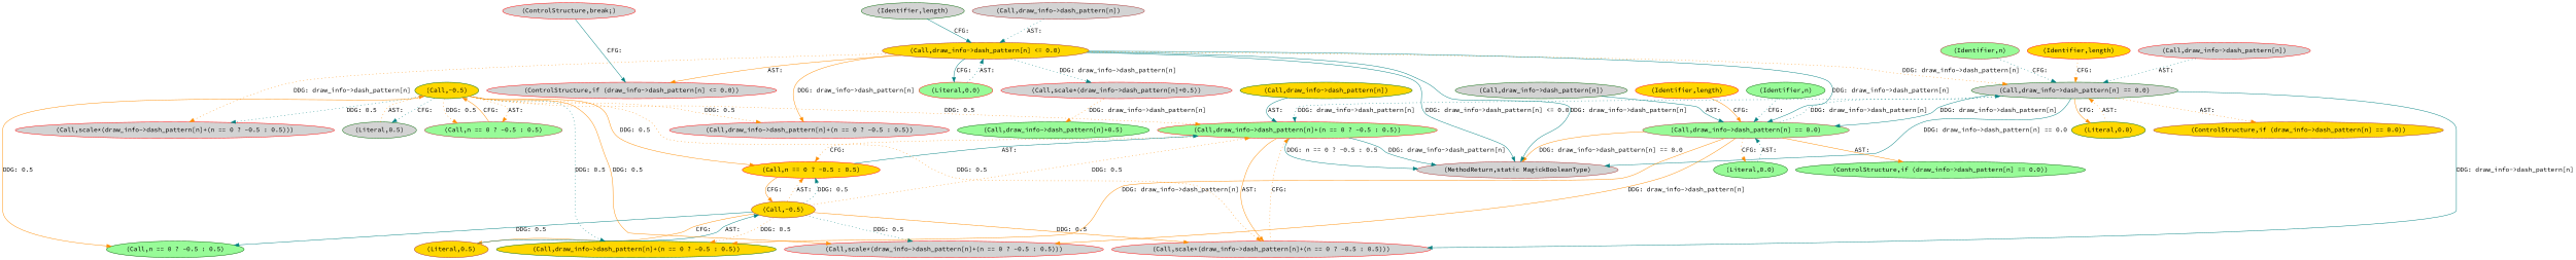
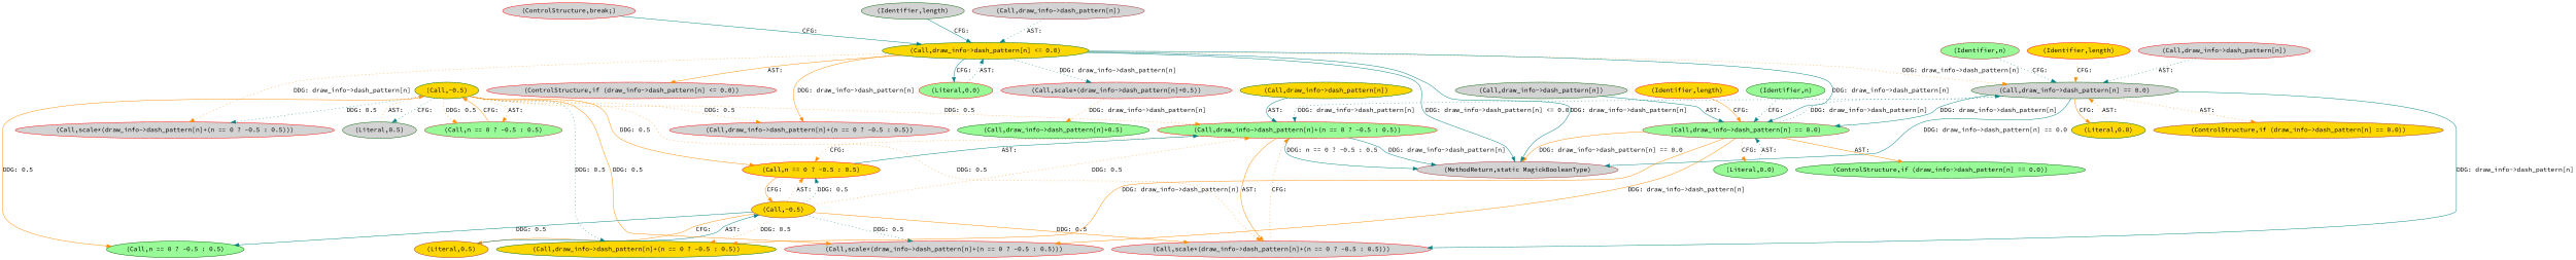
  digraph {
    fontname="Source Code Pro"
    node [color=red fillcolor=lightgrey fontname="Source Code Pro" style=filled]
    edge [color=darkorange fontname="Source Code Pro" style=solid]
    n1 [fillcolor=palegreen label="(Call,draw_info->dash_pattern[n]+(n == 0 ? -0.5 : 0.5))"]
    n2 [color=brown label="(MethodReturn,static MagickBooleanType)"]
    n3 [fillcolor=gold label="(Call,n == 0 ? -0.5 : 0.5)"]
    n4 [label="(Call,scale*(draw_info->dash_pattern[n]+(n == 0 ? -0.5 : 0.5)))"]
    n5 [color=brown fillcolor=gold label="(Call,-0.5)"]
    n6 [color=darkgreen label="(Call,draw_info->dash_pattern[n] == 0.0)"]
    n7 [color=brown fillcolor=palegreen label="(Call,draw_info->dash_pattern[n] == 0.0)"]
    n8 [color=darkgreen fillcolor=gold label="(Literal,0.0)"]
    n9 [color=brown fillcolor=gold label="(ControlStructure,if (draw_info->dash_pattern[n] == 0.0))"]
    n10 [color=darkgreen fillcolor=gold label="(Call,draw_info->dash_pattern[n]+(n == 0 ? -0.5 : 0.5))"]
    n11 [label="(Call,scale*(draw_info->dash_pattern[n]+(n == 0 ? -0.5 : 0.5)))"]
    n12 [color=darkgreen fillcolor=palegreen label="(ControlStructure,if (draw_info->dash_pattern[n] == 0.0))"]
    n13 [color=darkgreen fillcolor=palegreen label="(Literal,0.0)"]
-   n14 [color=brown fillcolor=gold label="(Call,draw_info->dash_pattern[n] <= 0.0)"]
+   n14 [color=darkgreen fillcolor=gold label="(Call,draw_info->dash_pattern[n] <= 0.0)"]
    n15 [label="(Call,scale*(draw_info->dash_pattern[n]+(n == 0 ? -0.5 : 0.5)))"]
    n16 [label="(Call,draw_info->dash_pattern[n]+(n == 0 ? -0.5 : 0.5))"]
    n17 [fillcolor=palegreen label="(Literal,0.0)"]
    n18 [label="(ControlStructure,if (draw_info->dash_pattern[n] <= 0.0))"]
    n19 [label="(Call,scale*(draw_info->dash_pattern[n]+0.5))"]
    n20 [color=darkgreen fillcolor=palegreen label="(Call,draw_info->dash_pattern[n]+0.5)"]
    n21 [color=darkgreen fillcolor=palegreen label="(Call,n == 0 ? -0.5 : 0.5)"]
    n22 [color=brown fillcolor=gold label="(Literal,0.5)"]
    n23 [color=darkgreen fillcolor=gold label="(Call,-0.5)"]
    n24 [color=darkgreen label="(Literal,0.5)"]
    n25 [color=brown fillcolor=palegreen label="(Call,n == 0 ? -0.5 : 0.5)"]
    n26 [color=darkgreen label="(Identifier,length)"]
    n27 [label="(ControlStructure,break;)"]
    n28 [color=darkgreen label="(Call,draw_info->dash_pattern[n])"]
    n29 [label="(Call,draw_info->dash_pattern[n])"]
    n30 [color=darkgreen fillcolor=gold label="(Call,draw_info->dash_pattern[n])"]
    n31 [color=brown fillcolor=palegreen label="(Identifier,n)"]
    n32 [fillcolor=gold label="(Identifier,length)"]
    n33 [fillcolor=gold label="(Identifier,length)"]
    n34 [color=brown label="(Call,draw_info->dash_pattern[n])"]
    n35 [color=darkgreen fillcolor=palegreen label="(Identifier,n)"]
    n1 -> n2 [color=teal label="DDG: n == 0 ? -0.5 : 0.5"]
    n1 -> n2 [color=teal label="DDG: draw_info->dash_pattern[n]"]
    n1 -> n3 [label="CFG: " style=dotted]
    n1 -> n4 [label="AST: "]
    n3 -> n1 [color=teal label="AST: "]
    n3 -> n5 [label="CFG: "]
    n4 -> n1 [label="CFG: " style=dotted]
    n5 -> n1 [label="DDG: 0.5" style=dotted]
    n5 -> n3 [label="AST: " style=dotted]
    n5 -> n3 [color=teal label="DDG: 0.5" style=dotted]
    n5 -> n4 [label="DDG: 0.5"]
    n5 -> n10 [label="DDG: 0.5" style=dotted]
    n5 -> n11 [color=teal label="DDG: 0.5" style=dotted]
    n5 -> n21 [color=teal label="DDG: 0.5"]
    n5 -> n22 [label="CFG: "]
    n6 -> n1 [color=teal label="DDG: draw_info->dash_pattern[n]" style=dotted]
    n6 -> n2 [color=teal label="DDG: draw_info->dash_pattern[n] == 0.0"]
    n6 -> n4 [color=teal label="DDG: draw_info->dash_pattern[n]"]
    n6 -> n7 [color=teal label="DDG: draw_info->dash_pattern[n]"]
    n6 -> n8 [label="CFG: "]
    n6 -> n9 [label="AST: " style=dotted]
    n7 -> n2 [label="DDG: draw_info->dash_pattern[n] == 0.0"]
    n7 -> n6 [color=teal label="DDG: draw_info->dash_pattern[n]" style=dotted]
    n7 -> n10 [label="DDG: draw_info->dash_pattern[n]"]
    n7 -> n11 [label="DDG: draw_info->dash_pattern[n]"]
    n7 -> n12 [label="AST: "]
    n7 -> n13 [label="CFG: " style=dotted]
    n8 -> n6 [label="AST: " style=dotted]
    n13 -> n7 [color=teal label="AST: " style=dotted]
    n14 -> n2 [color=teal label="DDG: draw_info->dash_pattern[n] <= 0.0"]
    n14 -> n2 [color=teal label="DDG: draw_info->dash_pattern[n]"]
    n14 -> n6 [label="DDG: draw_info->dash_pattern[n]" style=dotted]
    n14 -> n7 [color=teal label="DDG: draw_info->dash_pattern[n]"]
    n14 -> n15 [label="DDG: draw_info->dash_pattern[n]" style=dotted]
    n14 -> n16 [label="DDG: draw_info->dash_pattern[n]"]
    n14 -> n17 [color=teal label="CFG: "]
    n14 -> n18 [label="AST: "]
    n14 -> n19 [color=teal label="DDG: draw_info->dash_pattern[n]" style=dotted]
    n17 -> n14 [color=teal label="AST: " style=dotted]
    n19 -> n20 [label="DDG: draw_info->dash_pattern[n]" style=dotted]
    n22 -> n5 [color=teal label="AST: "]
    n23 -> n1 [label="DDG: 0.5" style=dotted]
    n23 -> n3 [label="DDG: 0.5"]
    n23 -> n4 [label="DDG: 0.5" style=dotted]
    n23 -> n10 [color=teal label="DDG: 0.5" style=dotted]
    n23 -> n11 [label="DDG: 0.5"]
    n23 -> n15 [color=teal label="DDG: 0.5" style=dotted]
    n23 -> n16 [label="DDG: 0.5" style=dotted]
    n23 -> n21 [label="DDG: 0.5"]
    n23 -> n24 [color=teal label="CFG: " style=dotted]
    n23 -> n25 [label="AST: " style=dotted]
    n23 -> n25 [label="DDG: 0.5" style=dotted]
    n24 -> n23 [label="AST: " style=dotted]
    n25 -> n23 [label="CFG: "]
    n26 -> n14 [color=teal label="CFG: "]
-   n27 -> n18 [color=teal label="CFG: "]
+   n27 -> n14 [color=teal label="CFG: "]
    n28 -> n7 [color=teal label="AST: "]
    n29 -> n6 [color=teal label="AST: " style=dotted]
    n30 -> n1 [color=teal label="AST: "]
    n31 -> n6 [color=teal label="CFG: " style=dotted]
    n32 -> n6 [label="CFG: " style=dotted]
    n33 -> n7 [label="CFG: "]
    n34 -> n14 [color=teal label="AST: " style=dotted]
    n35 -> n7 [color=teal label="CFG: " style=dotted]
  }
